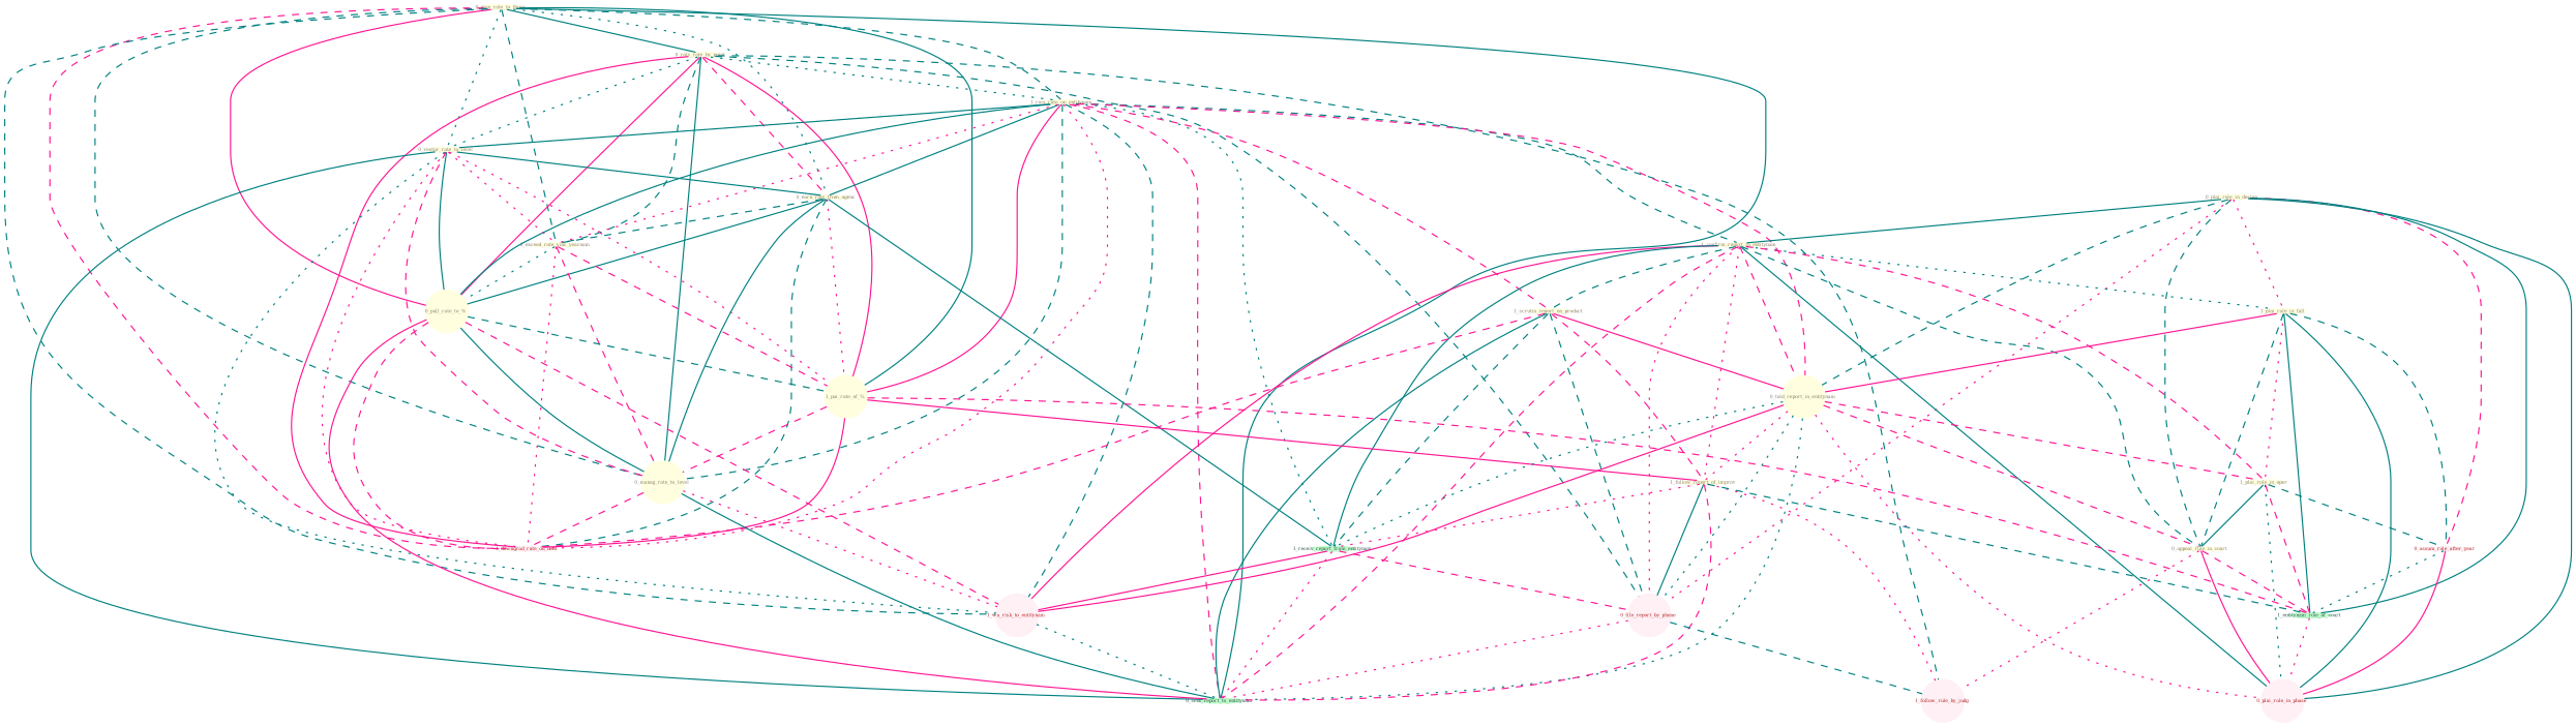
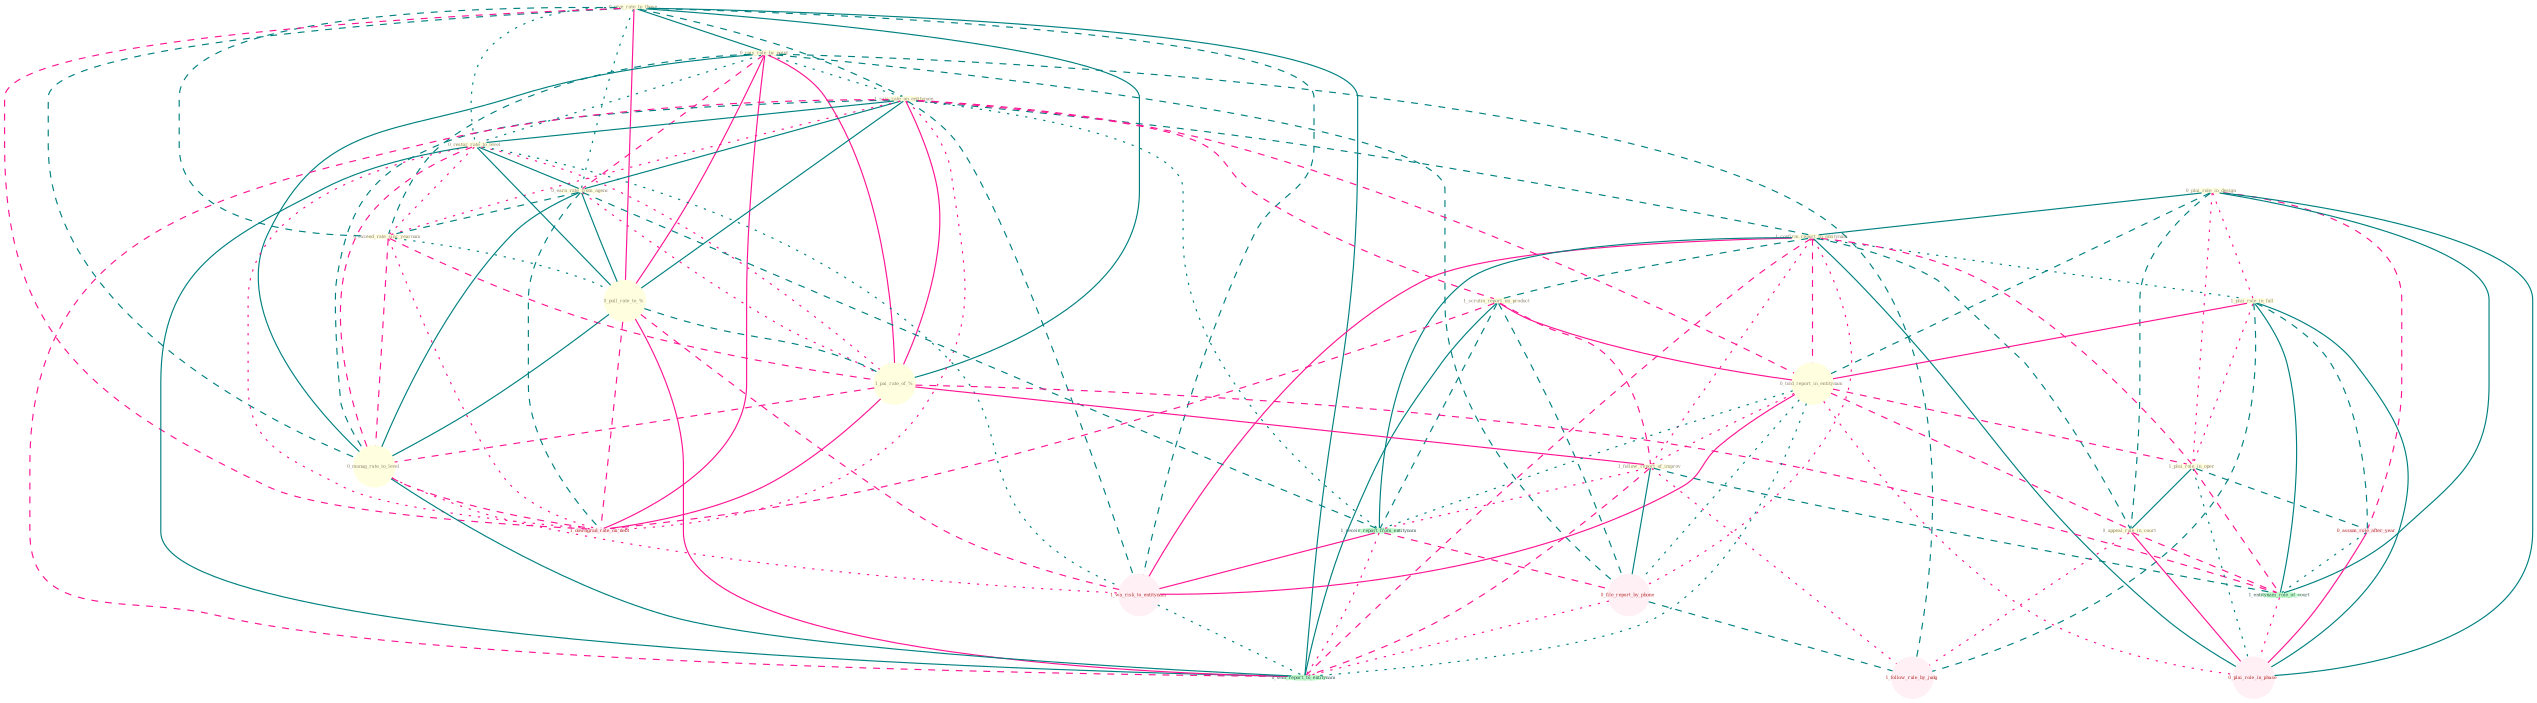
  graph {
    fontname="DejaVu Serif"
    node [color="#ffffe0" fixedsize=true fontcolor="#8b7d6b" fontname="DejaVu Serif" fontsize=4 shape=hexagon style=filled]
    edge [color=teal fontname="DejaVu Serif" style=dashed w=1]
    "0_give_rate_to_those " [height=.06 width=.5]
    "0_rais_rate_by_point " [height=.06 width=.5]
    "1_rais_rate_on_entitynam " [height=.06 width=.5]
    "0_plai_role_in_design " [height=.06 width=.5]
    "0_restor_rate_to_level " [height=.06 width=.5]
    "1_confirm_report_in_entitynam " [height=.06 shape=house width=.5]
    "0_earn_rate_from_agenc " [height=.06 shape=house width=.5]
    "0_exceed_rate_sinc_yearnum " [height=.06 shape=house width=.5]
    "0_pull_rate_to_% " [height=.06 shape=circle width=.5]
    "1_scrutin_report_on_product " [height=.06 width=.5]
    "1_pai_rate_of_% " [height=.06 shape=circle width=.5]
    "0_manag_rate_to_level " [height=.06 shape=circle width=.5]
    "1_plai_role_in_fall " [height=.06 shape=octagon width=.5]
    "0_told_report_in_entitynam " [height=.06 shape=circle width=.5]
    "1_plai_role_in_oper " [height=.06 width=.5]
    "1_follow_report_of_improv " [height=.06 shape=house width=.5]
    "0_appeal_rule_in_court " [height=.06 shape=house width=.5]
    "0_assum_role_after_year " [color="#fff0f5" fontcolor="#b22222" height=.06 shape=house width=.5]
    "0_file_report_by_phone " [color="#fff0f5" fontcolor="#b22222" height=.06 shape=circle width=.5]
    "1_downgrad_rate_on_debt " [color="#fff0f5" fontcolor="#b22222" height=.06 shape=octagon width=.5]
    "1_follow_rule_by_judg " [color="#fff0f5" fontcolor="#b22222" height=.06 shape=circle width=.5]
    "1_wa_risk_to_entitynam " [color="#fff0f5" fontcolor="#b22222" height=.06 shape=circle width=.5]
    "0_plai_role_in_phase " [color="#fff0f5" fontcolor="#b22222" height=.06 shape=circle width=.5]
    "0_sent_report_to_entitynam " [color="#BDFCC9" fontcolor="#2f4f4f" height=.06 shape=octagon width=.5]
    "1_receiv_report_from_entitynam " [color="#BDFCC9" fontcolor="#2f4f4f" height=.06 shape=octagon width=.5]
    "1_entitynam_role_of_court " [color="#BDFCC9" fontcolor="#2f4f4f" height=.06 width=.5]
    subgraph sub_1 {
      "0_give_rate_to_those "
      "0_rais_rate_by_point "
      "1_rais_rate_on_entitynam "
      "0_plai_role_in_design "
      "0_restor_rate_to_level "
      "1_confirm_report_in_entitynam "
      "0_earn_rate_from_agenc "
      "0_exceed_rate_sinc_yearnum "
      "0_pull_rate_to_% "
      "1_scrutin_report_on_product "
      "1_pai_rate_of_% "
      "0_manag_rate_to_level "
      "1_plai_role_in_fall "
      "0_told_report_in_entitynam "
      "1_plai_role_in_oper "
      "1_follow_report_of_improv "
      "0_appeal_rule_in_court "
    }
    subgraph sub_2 {
      "0_assum_role_after_year "
      "0_file_report_by_phone "
      "1_downgrad_rate_on_debt "
      "1_follow_rule_by_judg "
      "1_wa_risk_to_entitynam "
      "0_plai_role_in_phase "
    }
    "0_give_rate_to_those " -- "0_rais_rate_by_point " [style=solid]
    "0_give_rate_to_those " -- "1_rais_rate_on_entitynam "
    "0_give_rate_to_those " -- "0_restor_rate_to_level " [style=dotted w=2]
    "0_give_rate_to_those " -- "0_earn_rate_from_agenc " [style=dotted]
    "0_give_rate_to_those " -- "0_exceed_rate_sinc_yearnum "
    "0_give_rate_to_those " -- "0_pull_rate_to_% " [color=deeppink style=solid w=2]
    "0_give_rate_to_those " -- "1_pai_rate_of_% " [style=solid]
    "0_give_rate_to_those " -- "0_manag_rate_to_level " [w=2]
    "0_give_rate_to_those " -- "1_downgrad_rate_on_debt " [color=deeppink]
    "0_give_rate_to_those " -- "1_wa_risk_to_entitynam "
    "0_give_rate_to_those " -- "0_sent_report_to_entitynam " [style=solid]
    "0_rais_rate_by_point " -- "1_rais_rate_on_entitynam " [style=dotted w=2]
    "0_rais_rate_by_point " -- "0_restor_rate_to_level " [style=dotted]
    "0_rais_rate_by_point " -- "0_earn_rate_from_agenc " [color=deeppink]
    "0_rais_rate_by_point " -- "0_exceed_rate_sinc_yearnum "
    "0_rais_rate_by_point " -- "0_pull_rate_to_% " [color=deeppink style=solid]
    "0_rais_rate_by_point " -- "1_pai_rate_of_% " [color=deeppink style=solid]
    "0_rais_rate_by_point " -- "0_manag_rate_to_level " [style=solid]
    "0_rais_rate_by_point " -- "0_file_report_by_phone "
    "0_rais_rate_by_point " -- "1_downgrad_rate_on_debt " [color=deeppink style=solid]
    "0_rais_rate_by_point " -- "1_follow_rule_by_judg "
    "1_rais_rate_on_entitynam " -- "0_restor_rate_to_level " [style=solid]
    "1_rais_rate_on_entitynam " -- "1_confirm_report_in_entitynam "
    "1_rais_rate_on_entitynam " -- "0_earn_rate_from_agenc " [style=solid]
    "1_rais_rate_on_entitynam " -- "0_exceed_rate_sinc_yearnum " [color=deeppink style=dotted]
    "1_rais_rate_on_entitynam " -- "0_pull_rate_to_% " [style=solid]
    "1_rais_rate_on_entitynam " -- "1_scrutin_report_on_product " [color=deeppink]
    "1_rais_rate_on_entitynam " -- "1_pai_rate_of_% " [color=deeppink style=solid]
    "1_rais_rate_on_entitynam " -- "0_manag_rate_to_level "
    "1_rais_rate_on_entitynam " -- "0_told_report_in_entitynam " [color=deeppink]
    "1_rais_rate_on_entitynam " -- "1_downgrad_rate_on_debt " [color=deeppink style=dotted w=2]
    "1_rais_rate_on_entitynam " -- "1_wa_risk_to_entitynam "
    "1_rais_rate_on_entitynam " -- "0_sent_report_to_entitynam " [color=deeppink]
    "1_rais_rate_on_entitynam " -- "1_receiv_report_from_entitynam " [style=dotted]
    "0_plai_role_in_design " -- "1_confirm_report_in_entitynam " [style=solid]
    "0_plai_role_in_design " -- "1_plai_role_in_fall " [color=deeppink style=dotted w=3]
    "0_plai_role_in_design " -- "0_told_report_in_entitynam "
-   "0_plai_role_in_design " -- "0_file_report_by_phone " [color=deeppink style=dotted w=3]
+   "0_plai_role_in_design " -- "1_plai_role_in_oper " [color=deeppink style=dotted w=3]
    "0_plai_role_in_design " -- "0_appeal_rule_in_court "
    "0_plai_role_in_design " -- "0_assum_role_after_year " [color=deeppink]
    "0_plai_role_in_design " -- "0_plai_role_in_phase " [style=solid w=3]
    "0_plai_role_in_design " -- "1_entitynam_role_of_court " [style=solid]
    "0_restor_rate_to_level " -- "0_earn_rate_from_agenc " [style=solid]
    "0_restor_rate_to_level " -- "0_exceed_rate_sinc_yearnum " [color=deeppink style=dotted]
    "0_restor_rate_to_level " -- "0_pull_rate_to_% " [style=solid w=2]
    "0_restor_rate_to_level " -- "1_pai_rate_of_% " [color=deeppink style=dotted]
    "0_restor_rate_to_level " -- "0_manag_rate_to_level " [color=deeppink w=3]
    "0_restor_rate_to_level " -- "1_downgrad_rate_on_debt " [color=deeppink style=dotted]
    "0_restor_rate_to_level " -- "1_wa_risk_to_entitynam " [style=dotted]
    "0_restor_rate_to_level " -- "0_sent_report_to_entitynam " [style=solid]
    "1_confirm_report_in_entitynam " -- "1_scrutin_report_on_product "
    "1_confirm_report_in_entitynam " -- "1_plai_role_in_fall " [style=dotted]
    "1_confirm_report_in_entitynam " -- "0_told_report_in_entitynam " [color=deeppink w=3]
    "1_confirm_report_in_entitynam " -- "1_plai_role_in_oper " [color=deeppink]
    "1_confirm_report_in_entitynam " -- "1_follow_report_of_improv " [color=deeppink style=dotted]
    "1_confirm_report_in_entitynam " -- "0_appeal_rule_in_court "
    "1_confirm_report_in_entitynam " -- "0_file_report_by_phone " [color=deeppink style=dotted]
    "1_confirm_report_in_entitynam " -- "1_wa_risk_to_entitynam " [color=deeppink style=solid]
    "1_confirm_report_in_entitynam " -- "0_plai_role_in_phase " [style=solid]
    "1_confirm_report_in_entitynam " -- "0_sent_report_to_entitynam " [color=deeppink w=2]
    "1_confirm_report_in_entitynam " -- "1_receiv_report_from_entitynam " [style=solid w=2]
    "0_earn_rate_from_agenc " -- "0_exceed_rate_sinc_yearnum "
    "0_earn_rate_from_agenc " -- "0_pull_rate_to_% " [style=solid]
    "0_earn_rate_from_agenc " -- "1_pai_rate_of_% " [color=deeppink style=dotted]
    "0_earn_rate_from_agenc " -- "0_manag_rate_to_level " [style=solid]
    "0_earn_rate_from_agenc " -- "1_downgrad_rate_on_debt "
-   "0_earn_rate_from_agenc " -- "1_receiv_report_from_entitynam " [style=solid]
+   "0_earn_rate_from_agenc " -- "1_receiv_report_from_entitynam "
    "0_exceed_rate_sinc_yearnum " -- "0_pull_rate_to_% " [style=dotted]
    "0_exceed_rate_sinc_yearnum " -- "1_pai_rate_of_% " [color=deeppink]
    "0_exceed_rate_sinc_yearnum " -- "0_manag_rate_to_level " [color=deeppink]
    "0_exceed_rate_sinc_yearnum " -- "1_downgrad_rate_on_debt " [color=deeppink style=dotted]
    "0_pull_rate_to_% " -- "1_pai_rate_of_% " [w=2]
    "0_pull_rate_to_% " -- "0_manag_rate_to_level " [style=solid w=2]
    "0_pull_rate_to_% " -- "1_downgrad_rate_on_debt " [color=deeppink]
    "0_pull_rate_to_% " -- "1_wa_risk_to_entitynam " [color=deeppink]
    "0_pull_rate_to_% " -- "0_sent_report_to_entitynam " [color=deeppink style=solid]
    "1_scrutin_report_on_product " -- "0_told_report_in_entitynam " [color=deeppink style=solid]
    "1_scrutin_report_on_product " -- "1_follow_report_of_improv " [color=deeppink]
    "1_scrutin_report_on_product " -- "0_file_report_by_phone "
    "1_scrutin_report_on_product " -- "1_downgrad_rate_on_debt " [color=deeppink]
    "1_scrutin_report_on_product " -- "0_sent_report_to_entitynam " [style=solid]
    "1_scrutin_report_on_product " -- "1_receiv_report_from_entitynam "
    "1_pai_rate_of_% " -- "0_manag_rate_to_level " [color=deeppink]
    "1_pai_rate_of_% " -- "1_follow_report_of_improv " [color=deeppink style=solid]
    "1_pai_rate_of_% " -- "1_downgrad_rate_on_debt " [color=deeppink style=solid]
    "1_pai_rate_of_% " -- "1_entitynam_role_of_court " [color=deeppink]
    "0_manag_rate_to_level " -- "1_downgrad_rate_on_debt " [color=deeppink]
    "0_manag_rate_to_level " -- "1_wa_risk_to_entitynam " [color=deeppink style=dotted]
    "0_manag_rate_to_level " -- "0_sent_report_to_entitynam " [style=solid]
    "1_plai_role_in_fall " -- "0_told_report_in_entitynam " [color=deeppink style=solid]
    "1_plai_role_in_fall " -- "1_plai_role_in_oper " [color=deeppink style=dotted w=3]
-   "1_plai_role_in_fall " -- "0_appeal_rule_in_court "
+   "1_plai_role_in_fall " -- "1_follow_rule_by_judg "
    "1_plai_role_in_fall " -- "0_assum_role_after_year "
    "1_plai_role_in_fall " -- "0_plai_role_in_phase " [style=solid w=3]
    "1_plai_role_in_fall " -- "1_entitynam_role_of_court " [style=solid]
    "0_told_report_in_entitynam " -- "1_plai_role_in_oper " [color=deeppink]
    "0_told_report_in_entitynam " -- "1_follow_report_of_improv " [color=deeppink style=dotted]
    "0_told_report_in_entitynam " -- "0_appeal_rule_in_court " [color=deeppink]
    "0_told_report_in_entitynam " -- "0_file_report_by_phone " [style=dotted]
    "0_told_report_in_entitynam " -- "1_wa_risk_to_entitynam " [color=deeppink style=solid]
    "0_told_report_in_entitynam " -- "0_plai_role_in_phase " [color=deeppink style=dotted]
    "0_told_report_in_entitynam " -- "0_sent_report_to_entitynam " [style=dotted w=2]
    "0_told_report_in_entitynam " -- "1_receiv_report_from_entitynam " [style=dotted w=2]
    "1_plai_role_in_oper " -- "0_appeal_rule_in_court " [style=solid]
    "1_plai_role_in_oper " -- "0_assum_role_after_year "
    "1_plai_role_in_oper " -- "0_plai_role_in_phase " [style=dotted w=3]
    "1_plai_role_in_oper " -- "1_entitynam_role_of_court " [color=deeppink]
    "1_follow_report_of_improv " -- "0_file_report_by_phone " [style=solid]
    "1_follow_report_of_improv " -- "1_follow_rule_by_judg " [color=deeppink style=dotted]
    "1_follow_report_of_improv " -- "0_sent_report_to_entitynam " [color=deeppink]
    "1_follow_report_of_improv " -- "1_receiv_report_from_entitynam " [color=deeppink style=dotted]
    "1_follow_report_of_improv " -- "1_entitynam_role_of_court "
    "0_appeal_rule_in_court " -- "1_follow_rule_by_judg " [color=deeppink style=dotted]
    "0_appeal_rule_in_court " -- "0_plai_role_in_phase " [color=deeppink style=solid]
    "0_appeal_rule_in_court " -- "1_entitynam_role_of_court " [color=deeppink]
    "0_assum_role_after_year " -- "0_plai_role_in_phase " [color=deeppink style=solid]
    "0_assum_role_after_year " -- "1_entitynam_role_of_court " [style=dotted]
    "0_file_report_by_phone " -- "1_follow_rule_by_judg "
    "0_file_report_by_phone " -- "0_sent_report_to_entitynam " [color=deeppink style=dotted]
    "1_wa_risk_to_entitynam " -- "0_sent_report_to_entitynam " [style=dotted w=2]
    "1_receiv_report_from_entitynam " -- "0_file_report_by_phone " [color=deeppink]
    "1_receiv_report_from_entitynam " -- "1_wa_risk_to_entitynam " [color=deeppink style=solid]
    "1_receiv_report_from_entitynam " -- "0_sent_report_to_entitynam " [color=deeppink style=dotted w=2]
    "1_entitynam_role_of_court " -- "0_plai_role_in_phase " [color=deeppink style=dotted]
  }
